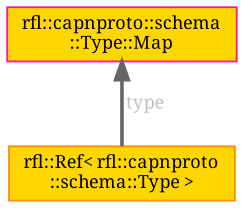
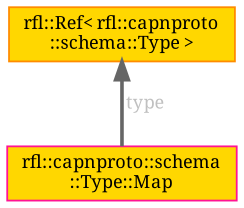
  digraph {
    fontname="Noto Serif"
    node [fillcolor=gold fontname="Noto Serif" fontsize=10 shape=box style=filled]
    n1 [color=deeppink fontcolor=black height=0.2 label="rfl::capnproto::schema\l::Type::Map" width=0.4]
    n2 [color=darkorange height=0.2 label="rfl::Ref\< rfl::capnproto\l::schema::Type \>" width=0.4]
-   n1 -> n2 [color=gray40 dir=back fontcolor=grey fontname="Noto Serif" fontsize=10 label=" type" labelfontname=Helvetica labelfontsize=10 style=bold]
+   n2 -> n1 [color=gray40 dir=back fontcolor=grey fontname="Noto Serif" fontsize=10 label=" type" labelfontname=Helvetica labelfontsize=10 style=bold]
  }
